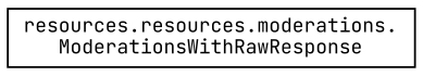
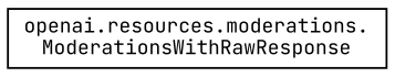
  digraph {
    rankdir=LR
    fontname="JetBrains Mono"
-   n1 [color=black fillcolor=white fontname="JetBrains Mono" fontsize=10 height=0.2 label="resources.resources.moderations.\lModerationsWithRawResponse" shape=record style=filled width=0.4]
+   n1 [color=black fillcolor=white fontname="JetBrains Mono" fontsize=10 height=0.2 label="openai.resources.moderations.\lModerationsWithRawResponse" shape=record style=filled width=0.4]
  }
